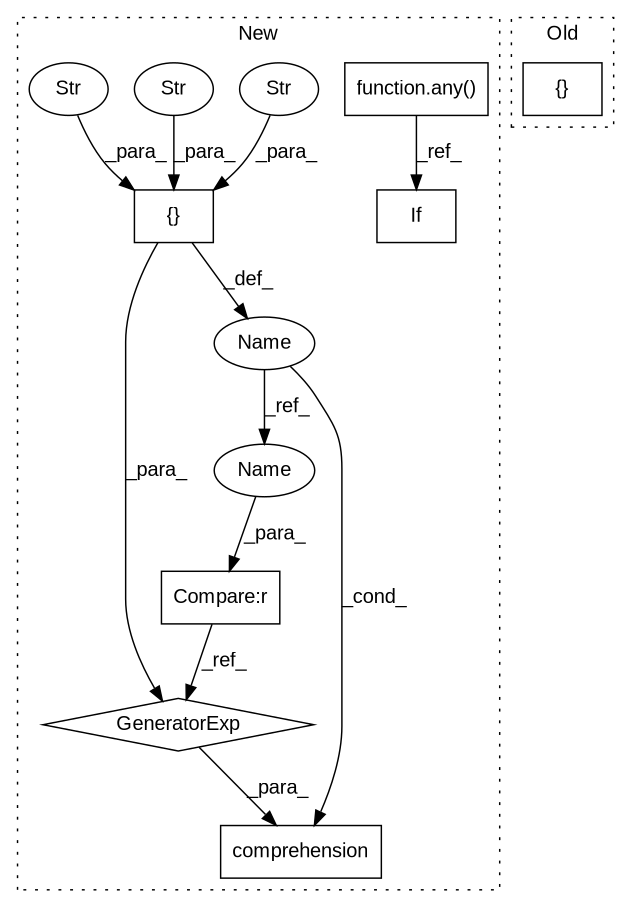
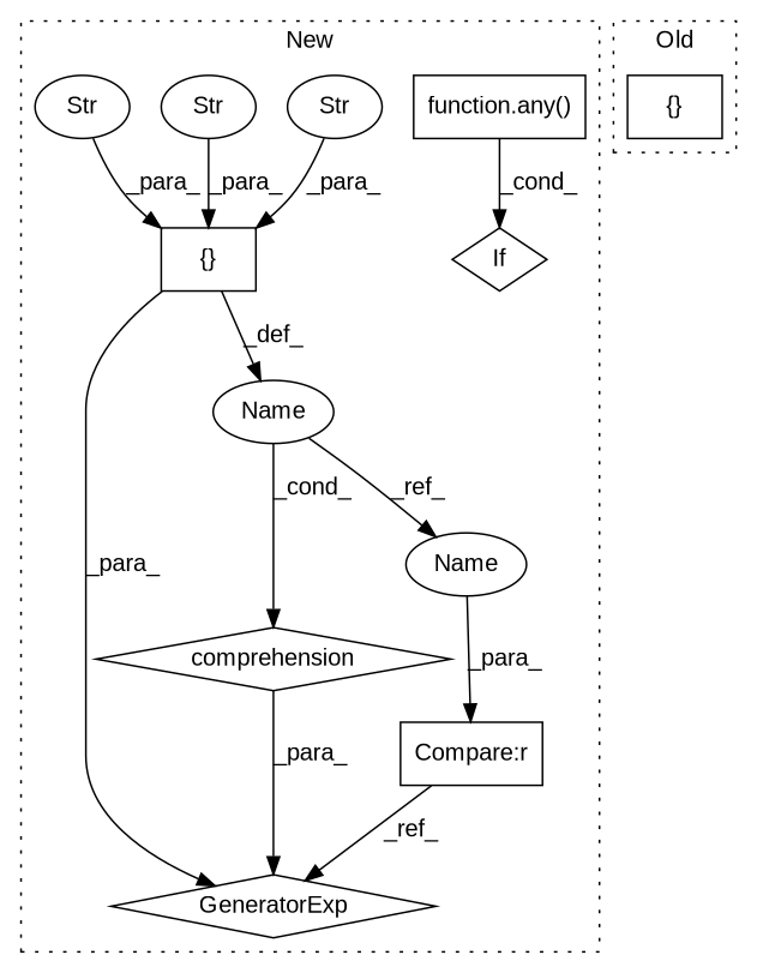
  digraph {
    fontname="Liberation Sans"
    node [a=66 fontname="Liberation Sans" l=1 s=1447 shape=ellipse]
    edge [fontname="Liberation Sans"]
    n1 [a=75 l="4,58" label="function.any()" s="1443,1448" shape=box]
-   n2 [a=45 l=3 label=comprehension s=1457 shape=box]
+   n2 [a=45 l=3 label=comprehension s=1457 shape=diamond]
    n3 [a=55 label=GeneratorExp shape=diamond]
    n4 [a=40 l=9 label="Compare:r" shape=box]
    n5 [a=87 label=Name s=1461]
-   n6 [a=96 l=67 label=If s=1439 shape=box]
+   n6 [a=96 l=67 label=If s=1439 shape=diamond]
    n7 [a=59 l="1,0" label="{}" s="1466,1504" shape=box]
    n8 [l=12 label=Str s=1467]
    n9 [l=11 label=Str s=1481]
    n10 [l=10 label=Str s=1494]
    n11 [a=87 label=Name]
    n12 [a=95 l="1,1" label="{}" s="2689,2717" shape=box]
    subgraph cluster_1 {
      label=New
      style=dotted
      n1
      n2
      n3
      n4
      n5
      n6
      n7
      n8
      n9
      n10
      n11
    }
    subgraph cluster_2 {
      label=Old
      style=dotted
      n12
    }
-   n1 -> n6 [label=_ref_]
-   n3 -> n2 [label=_para_]
+   n1 -> n6 [label=_cond_]
+   n2 -> n3 [label=_para_]
    n4 -> n3 [label=_ref_]
    n5 -> n2 [label=_cond_]
    n5 -> n11 [label=_ref_]
    n7 -> n3 [label=_para_]
    n7 -> n5 [label=_def_]
    n8 -> n7 [label=_para_]
    n9 -> n7 [label=_para_]
    n10 -> n7 [label=_para_]
    n11 -> n4 [label=_para_]
  }
